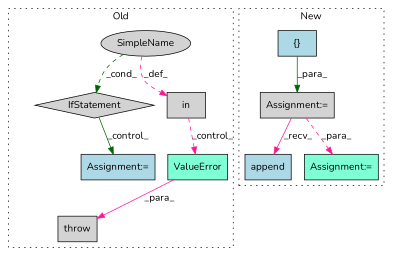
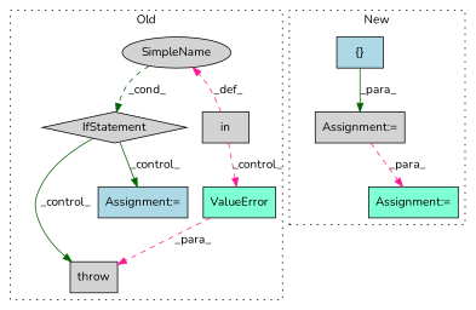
  digraph {
    fontname=Nunito
    node [a=7 fillcolor=lightgrey fontname=Nunito l=1 shape=box style=filled]
    edge [color=deeppink fontname=Nunito style=solid]
    n1 [a=32 fillcolor=aquamarine l="11,1" label=ValueError s="2483,2546"]
    n2 [a=53 l=6 label=throw s=2477]
    n3 [a=42 label=SimpleName shape=ellipse l=""]
    n4 [a=25 l="10,2" label=IfStatement s="2428,2465" shape=diamond]
    n5 [fillcolor=lightblue label="Assignment:=" s=2744]
    n6 [a=105 l=27 label=in s=2438]
-   n7 [a=32 fillcolor=lightblue l="7,1" label=append s="2553,2639"]
    n8 [a=4 fillcolor=lightblue l=2 label="{}" s=2090]
    n9 [label="Assignment:=" s=2080]
    n10 [fillcolor=aquamarine label="Assignment:=" s=2731]
    subgraph cluster_1 {
      label=Old
      style=dotted
      n1
      n2
      n3
      n4
      n5
      n6
    }
    subgraph cluster_2 {
      label=New
      style=dotted
-     n7
      n8
      n9
      n10
    }
-   n1 -> n2 [label=_para_]
+   n1 -> n2 [label=_para_ style=dashed]
    n3 -> n4 [color=darkgreen label=_cond_ style=dashed]
+   n4 -> n2 [color=darkgreen label=_control_]
    n4 -> n5 [color=darkgreen label=_control_]
    n6 -> n1 [label=_control_ style=dashed]
-   n3 -> n6 [label=_def_ style=dashed]
+   n6 -> n3 [label=_def_ style=dashed]
    n8 -> n9 [color=darkgreen label=_para_]
-   n9 -> n7 [label=_recv_]
    n9 -> n10 [label=_para_ style=dashed]
  }
